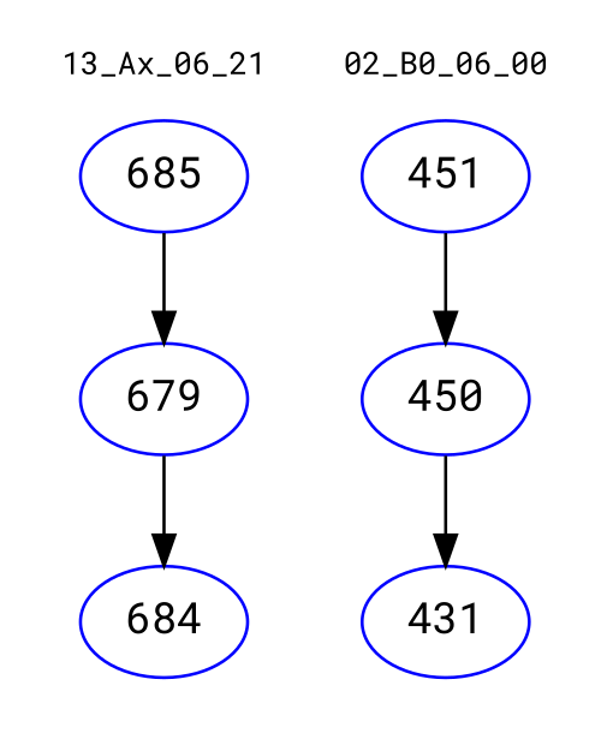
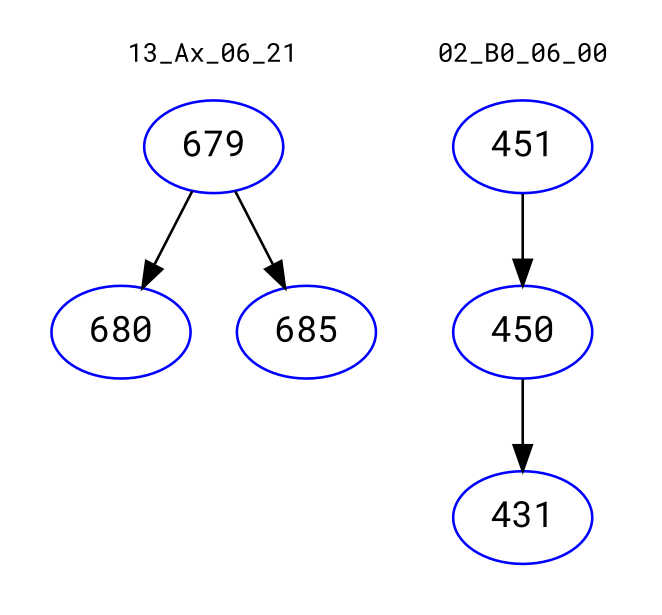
  digraph {
    fontname="Roboto Mono"
    node [color=blue fontname="Roboto Mono"]
    edge [color=black fontname="Roboto Mono"]
    n1 [label=679]
-   n2 [label=684]
+   n2 [label=680]
    n3 [label=685]
    n4 [label=450]
    n5 [label=431]
    n6 [label=451]
    subgraph cluster_1 {
      color=white
      fontsize=10
      label="13_Ax_06_21"
      n1
      n2
      n3
    }
    subgraph cluster_2 {
      color=white
      fontsize=10
      label="02_B0_06_00"
      n4
      n5
      n6
    }
    n1 -> n2
-   n3 -> n1
+   n1 -> n3
    n4 -> n5
    n6 -> n4
  }
